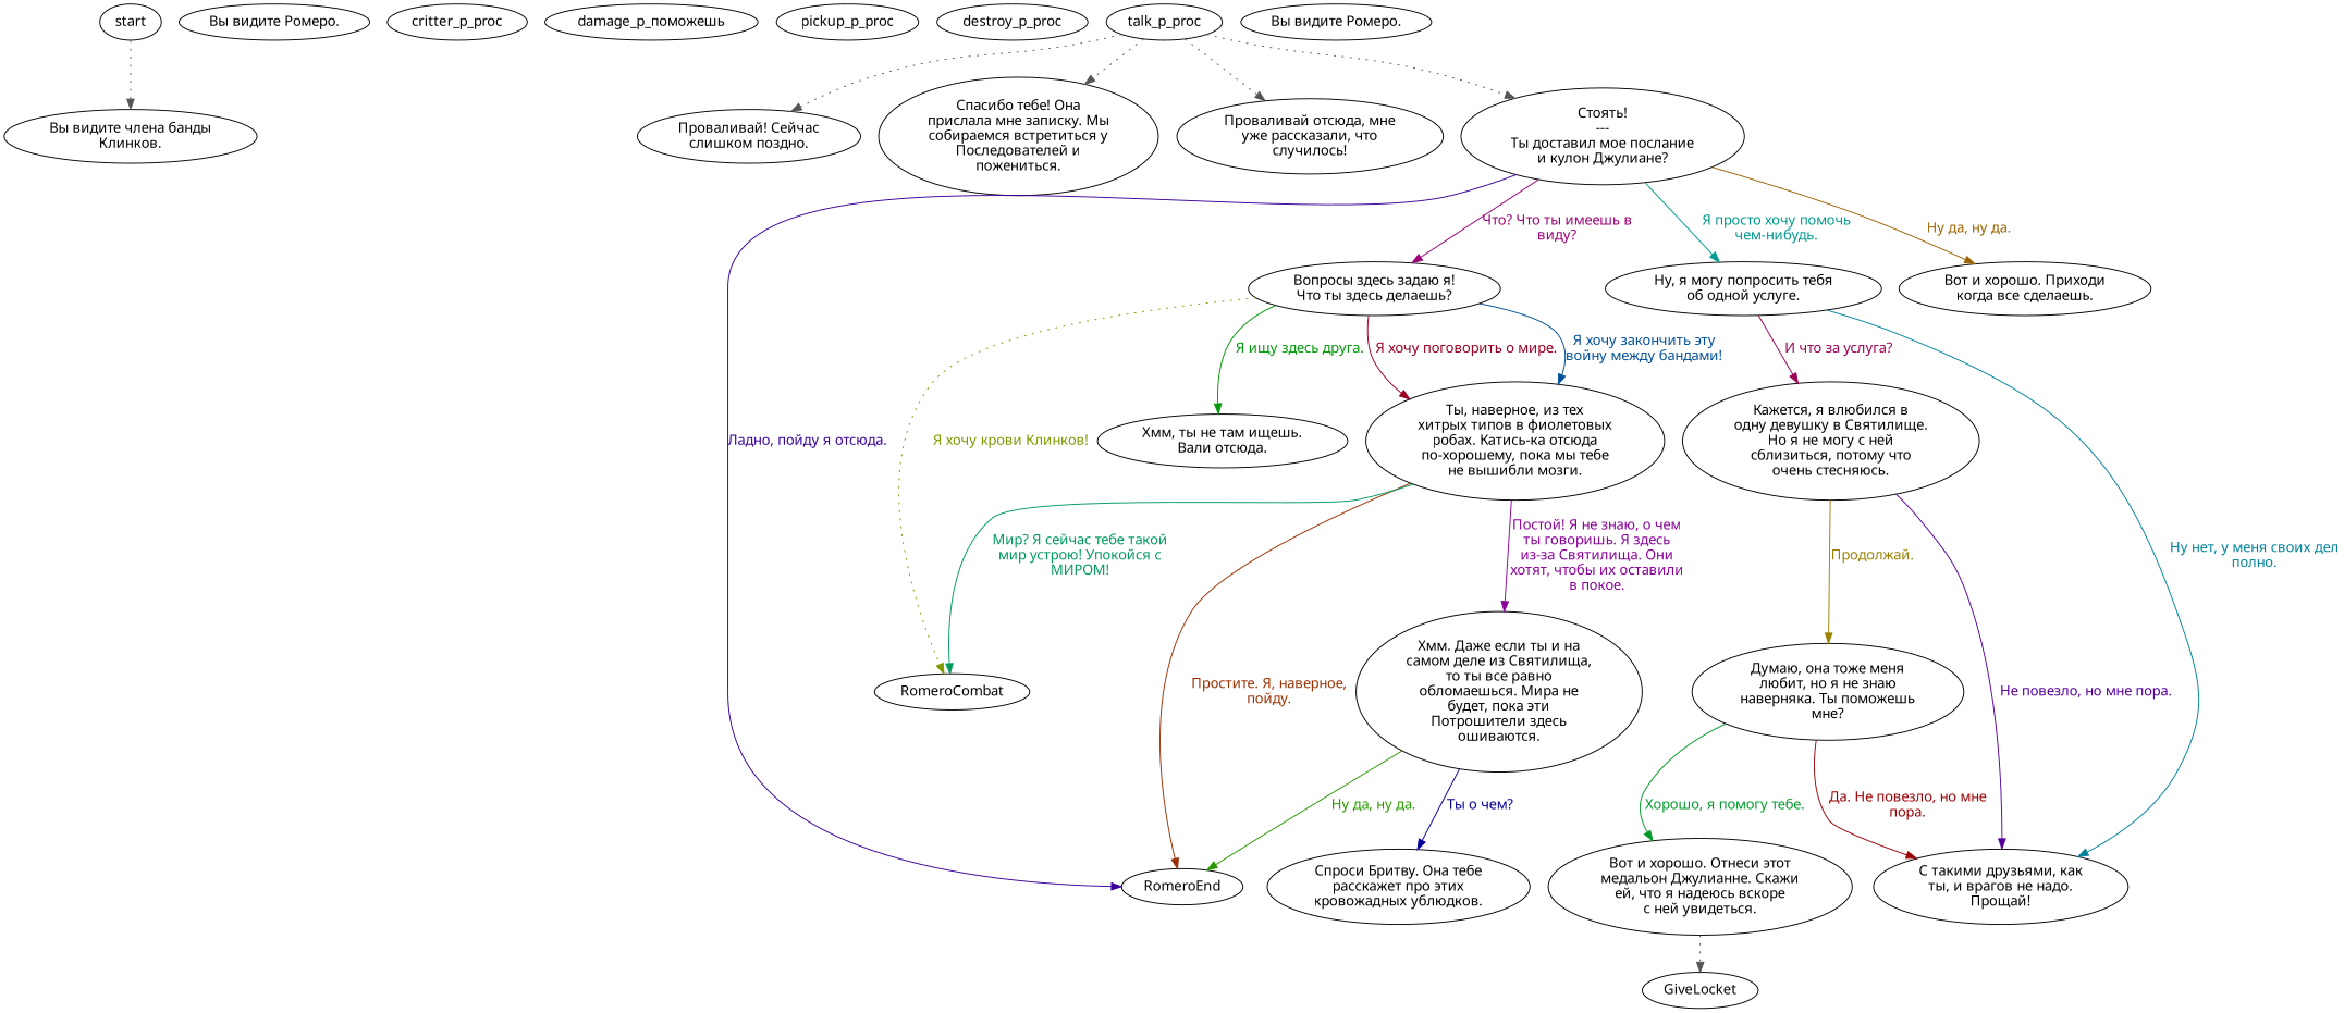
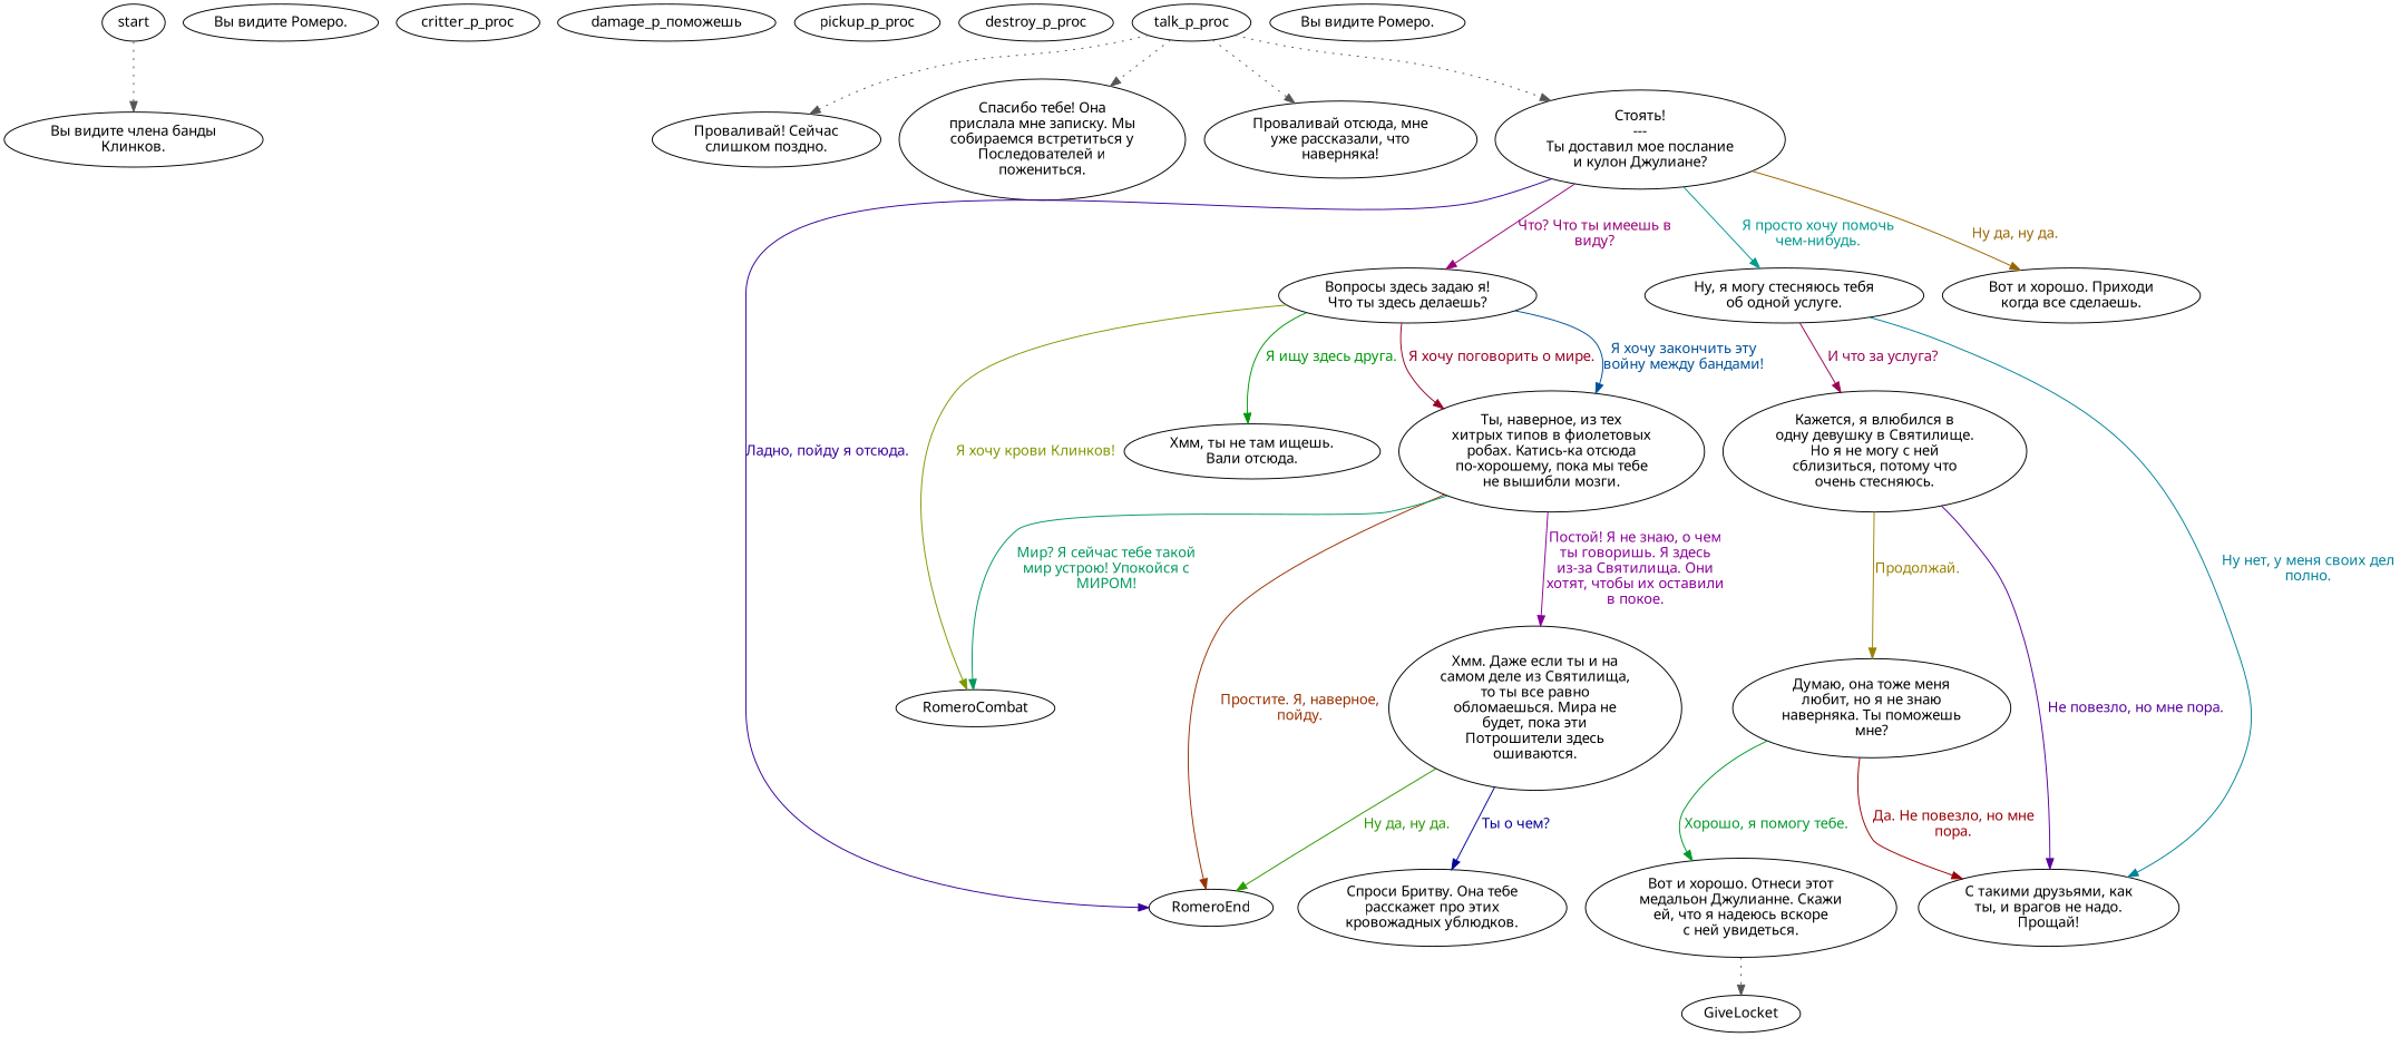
  digraph {
    fontname="Noto Sans"
    node [color="#000000" fillcolor="#FFFFFF" fontname="Noto Sans" style=filled]
    edge [color="#555555" fontname="Noto Sans"]
    n1 [label="Вы видите члена банды\nКлинков."]
    start
    n3 [label="Вы видите Ромеро."]
    critter_p_proc
    n5 [label="damage_p_поможешь"]
    pickup_p_proc
    destroy_p_proc
    n8 [label="Проваливай! Сейчас\nслишком поздно."]
    talk_p_proc
    n10 [label="Спасибо тебе! Она\nприслала мне записку. Мы\nсобираемся встретиться у\nПоследователей и\nпожениться."]
-   n11 [label="Проваливай отсюда, мне\nуже рассказали, что\nслучилось!"]
+   n11 [label="Проваливай отсюда, мне\nуже рассказали, что\nнаверняка!"]
    n12 [label="Стоять!\n---\nТы доставил мое послание\nи кулон Джулиане?"]
    n13 [label="Вопросы здесь задаю я!\nЧто ты здесь делаешь?"]
-   n14 [label="Ну, я могу попросить тебя\nоб одной услуге."]
+   n14 [label="Ну, я могу стесняюсь тебя\nоб одной услуге."]
    n15 [label="Вот и хорошо. Приходи\nкогда все сделаешь."]
    RomeroEnd
    n17 [label="Хмм, ты не там ищешь.\nВали отсюда."]
    n18 [label="Ты, наверное, из тех\nхитрых типов в фиолетовых\nробах. Катись-ка отсюда\nпо-хорошему, пока мы тебе\nне вышибли мозги."]
    RomeroCombat
    n20 [label="Кажется, я влюбился в\nодну девушку в Святилище.\nНо я не могу с ней\nсблизиться, потому что\nочень стесняюсь."]
    n21 [label="С такими друзьями, как\nты, и врагов не надо.\nПрощай!"]
    n22 [label="Вы видите Ромеро."]
    n23 [label="Хмм. Даже если ты и на\nсамом деле из Святилища,\nто ты все равно\nобломаешься. Мира не\nбудет, пока эти\nПотрошители здесь\nошиваются."]
    n24 [label="Думаю, она тоже меня\nлюбит, но я не знаю\nнаверняка. Ты поможешь\nмне?"]
    n25 [label="Спроси Бритву. Она тебе\nрасскажет про этих\nкровожадных ублюдков."]
    n26 [label="Вот и хорошо. Отнеси этот\nмедальон Джулианне. Скажи\nей, что я надеюсь вскоре\nс ней увидеться."]
    GiveLocket
    start -> n1 [style=dotted]
    talk_p_proc -> n8 [style=dotted]
    talk_p_proc -> n10 [style=dotted]
    talk_p_proc -> n11 [style=dotted]
    talk_p_proc -> n12 [style=dotted]
    n12 -> n13 [color="#990076" fontcolor="#990076" label="Что? Что ты имеешь в\nвиду?"]
    n12 -> n14 [color="#00998F" fontcolor="#00998F" label="Я просто хочу помочь\nчем-нибудь."]
    n12 -> n15 [color="#996300" fontcolor="#996300" label="Ну да, ну да."]
    n12 -> RomeroEnd [color="#360099" fontcolor="#360099" label="Ладно, пойду я отсюда."]
    n13 -> n17 [color="#009909" fontcolor="#009909" label="Я ищу здесь друга."]
    n13 -> n18 [color="#990023" fontcolor="#990023" label="Я хочу поговорить о мире."]
    n13 -> n18 [color="#005099" fontcolor="#005099" label="Я хочу закончить эту\nвойну между бандами!"]
-   n13 -> RomeroCombat [color="#7D9900" fontcolor="#7D9900" label="Я хочу крови Клинков!" style=dotted]
+   n13 -> RomeroCombat [color="#7D9900" fontcolor="#7D9900" label="Я хочу крови Клинков!"]
    n14 -> n20 [color="#990056" fontcolor="#990056" label="И что за услуга?"]
    n14 -> n21 [color="#008399" fontcolor="#008399" label="Ну нет, у меня своих дел\nполно."]
    n18 -> RomeroEnd [color="#992F00" fontcolor="#992F00" label="Простите. Я, наверное,\nпойду."]
    n18 -> RomeroCombat [color="#00995C" fontcolor="#00995C" label="Мир? Я сейчас тебе такой\nмир устрою! Упокойся с\nМИРОМ!"]
    n18 -> n23 [color="#890099" fontcolor="#890099" label="Постой! Я не знаю, о чем\nты говоришь. Я здесь\nиз-за Святилища. Они\nхотят, чтобы их оставили\nв покое."]
    n20 -> n21 [color="#560099" fontcolor="#560099" label="Не повезло, но мне пора."]
    n20 -> n24 [color="#998200" fontcolor="#998200" label="Продолжай."]
    n23 -> RomeroEnd [color="#2A9900" fontcolor="#2A9900" label="Ну да, ну да."]
    n23 -> n25 [color="#030099" fontcolor="#030099" label="Ты о чем?"]
    n24 -> n21 [color="#990004" fontcolor="#990004" label="Да. Не повезло, но мне\nпора."]
    n24 -> n26 [color="#009929" fontcolor="#009929" label="Хорошо, я помогу тебе."]
    n26 -> GiveLocket [style=dotted]
  }
